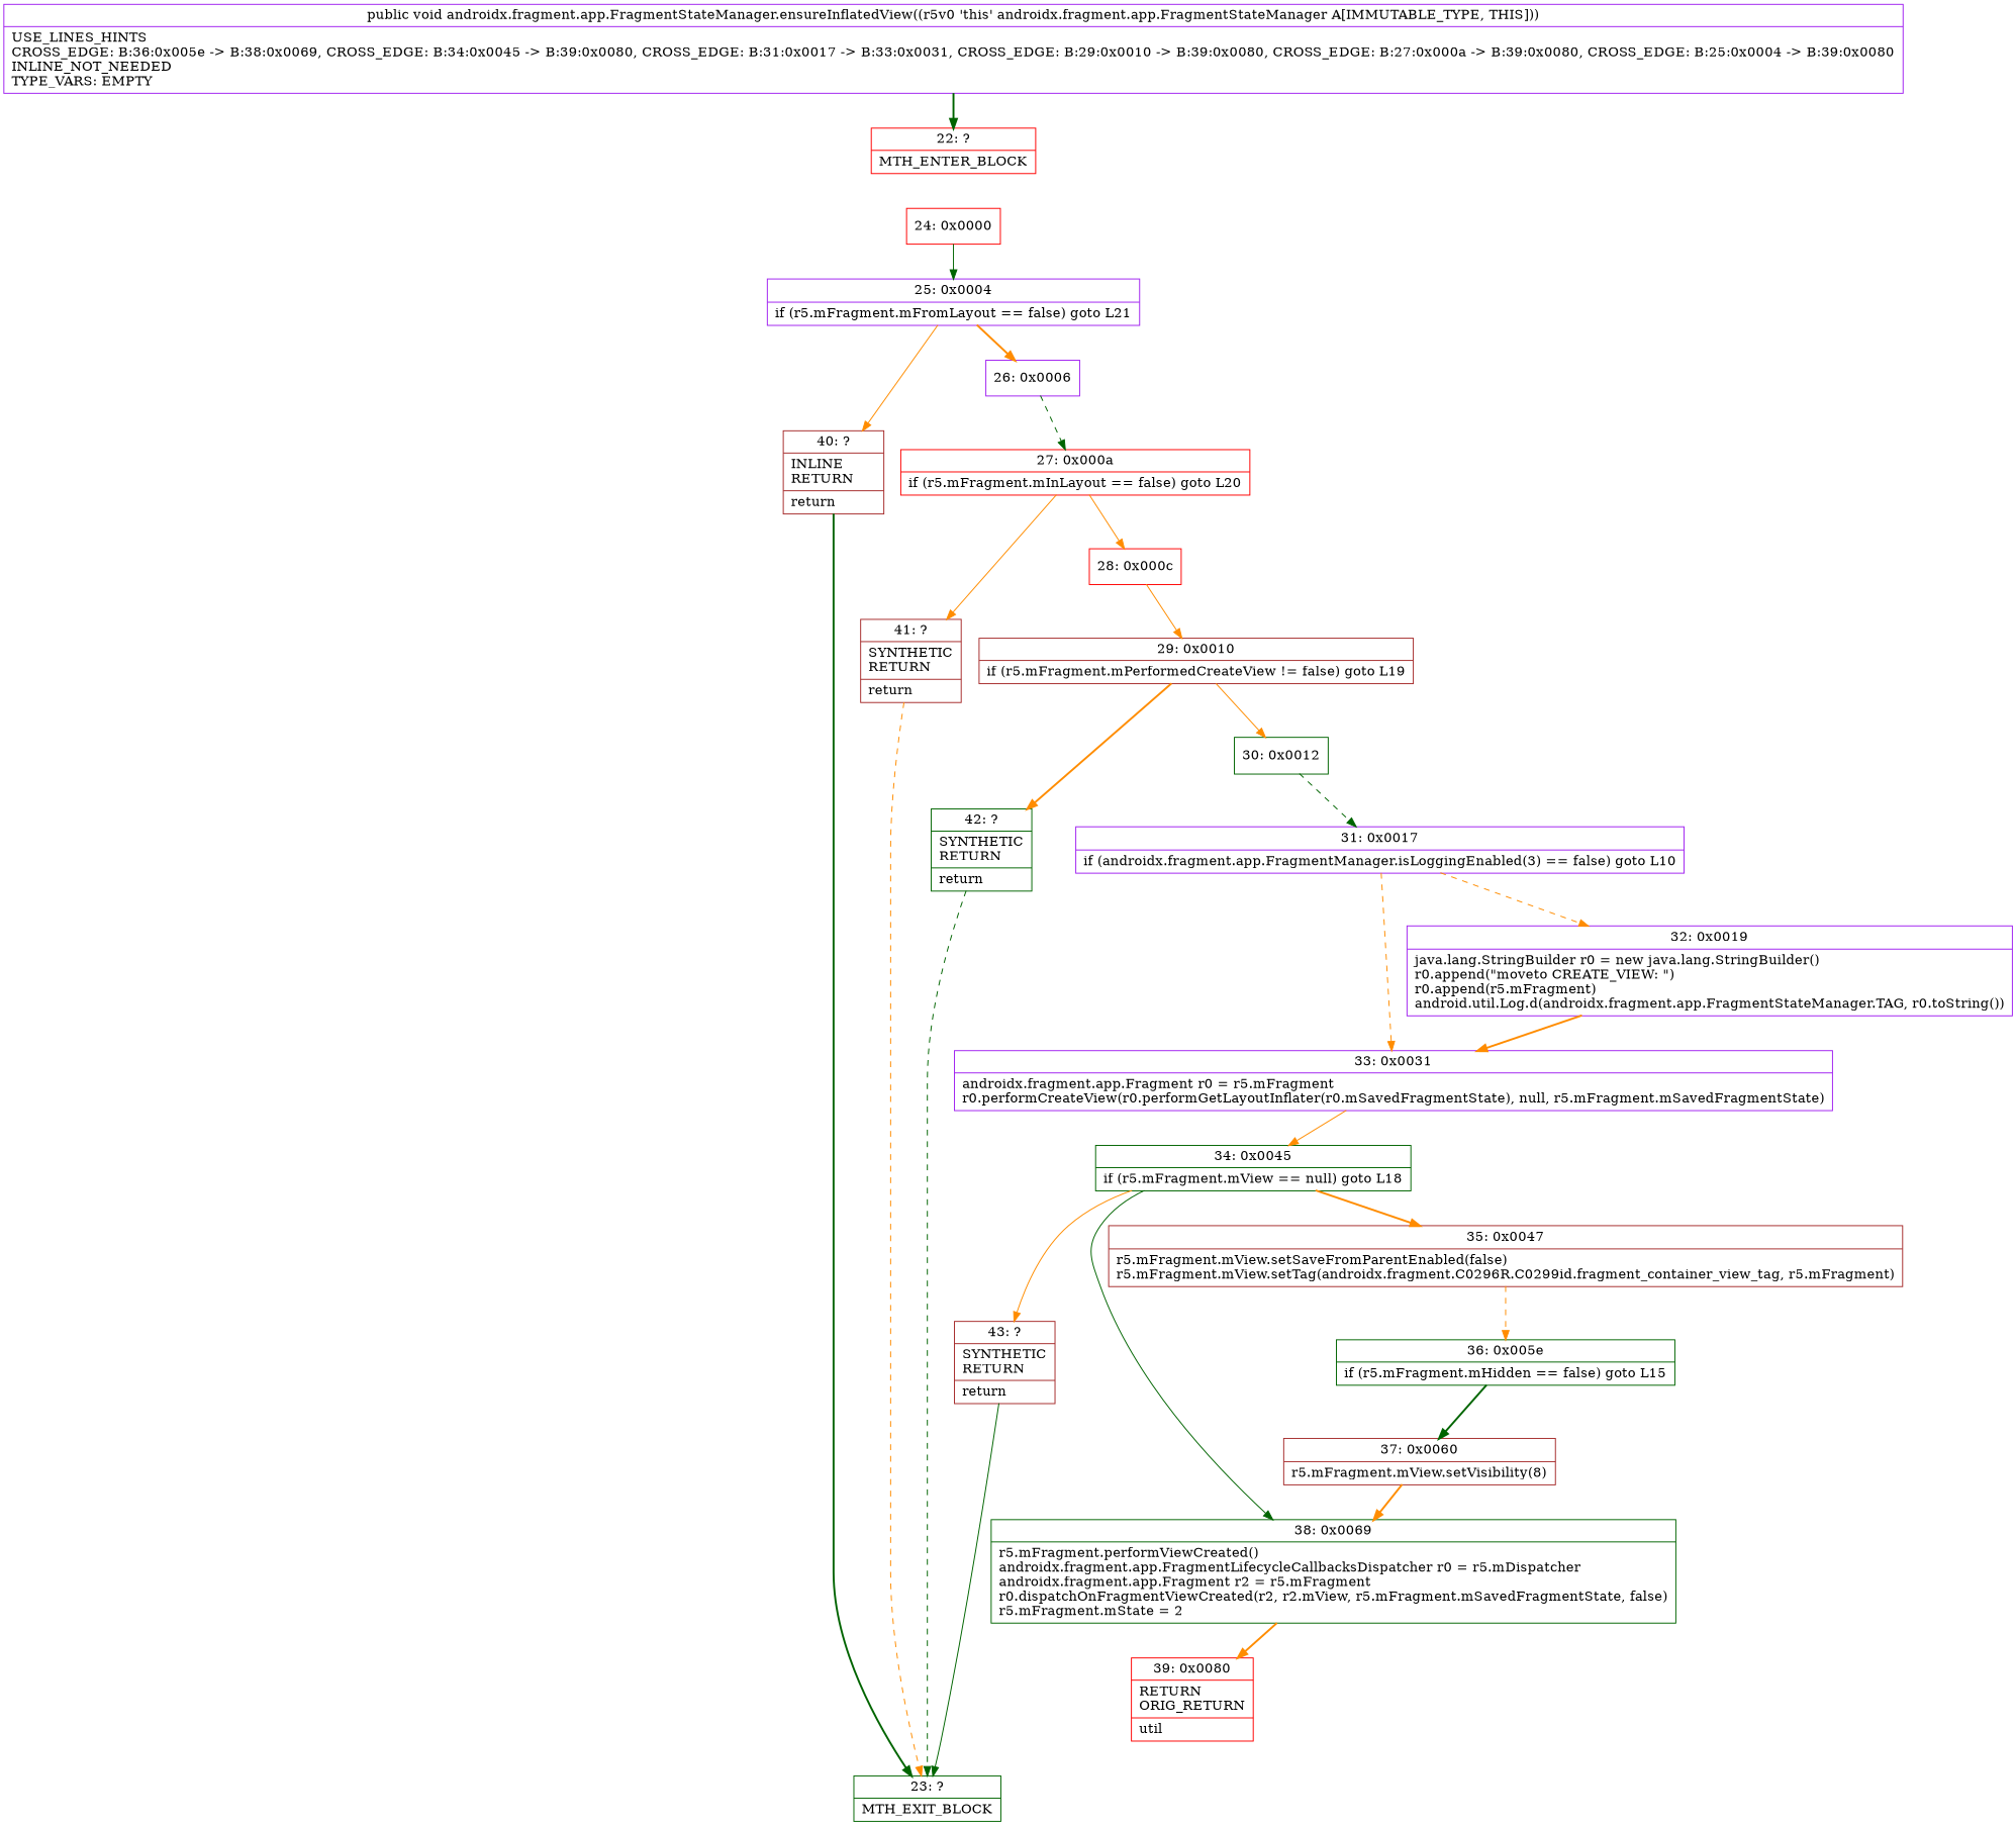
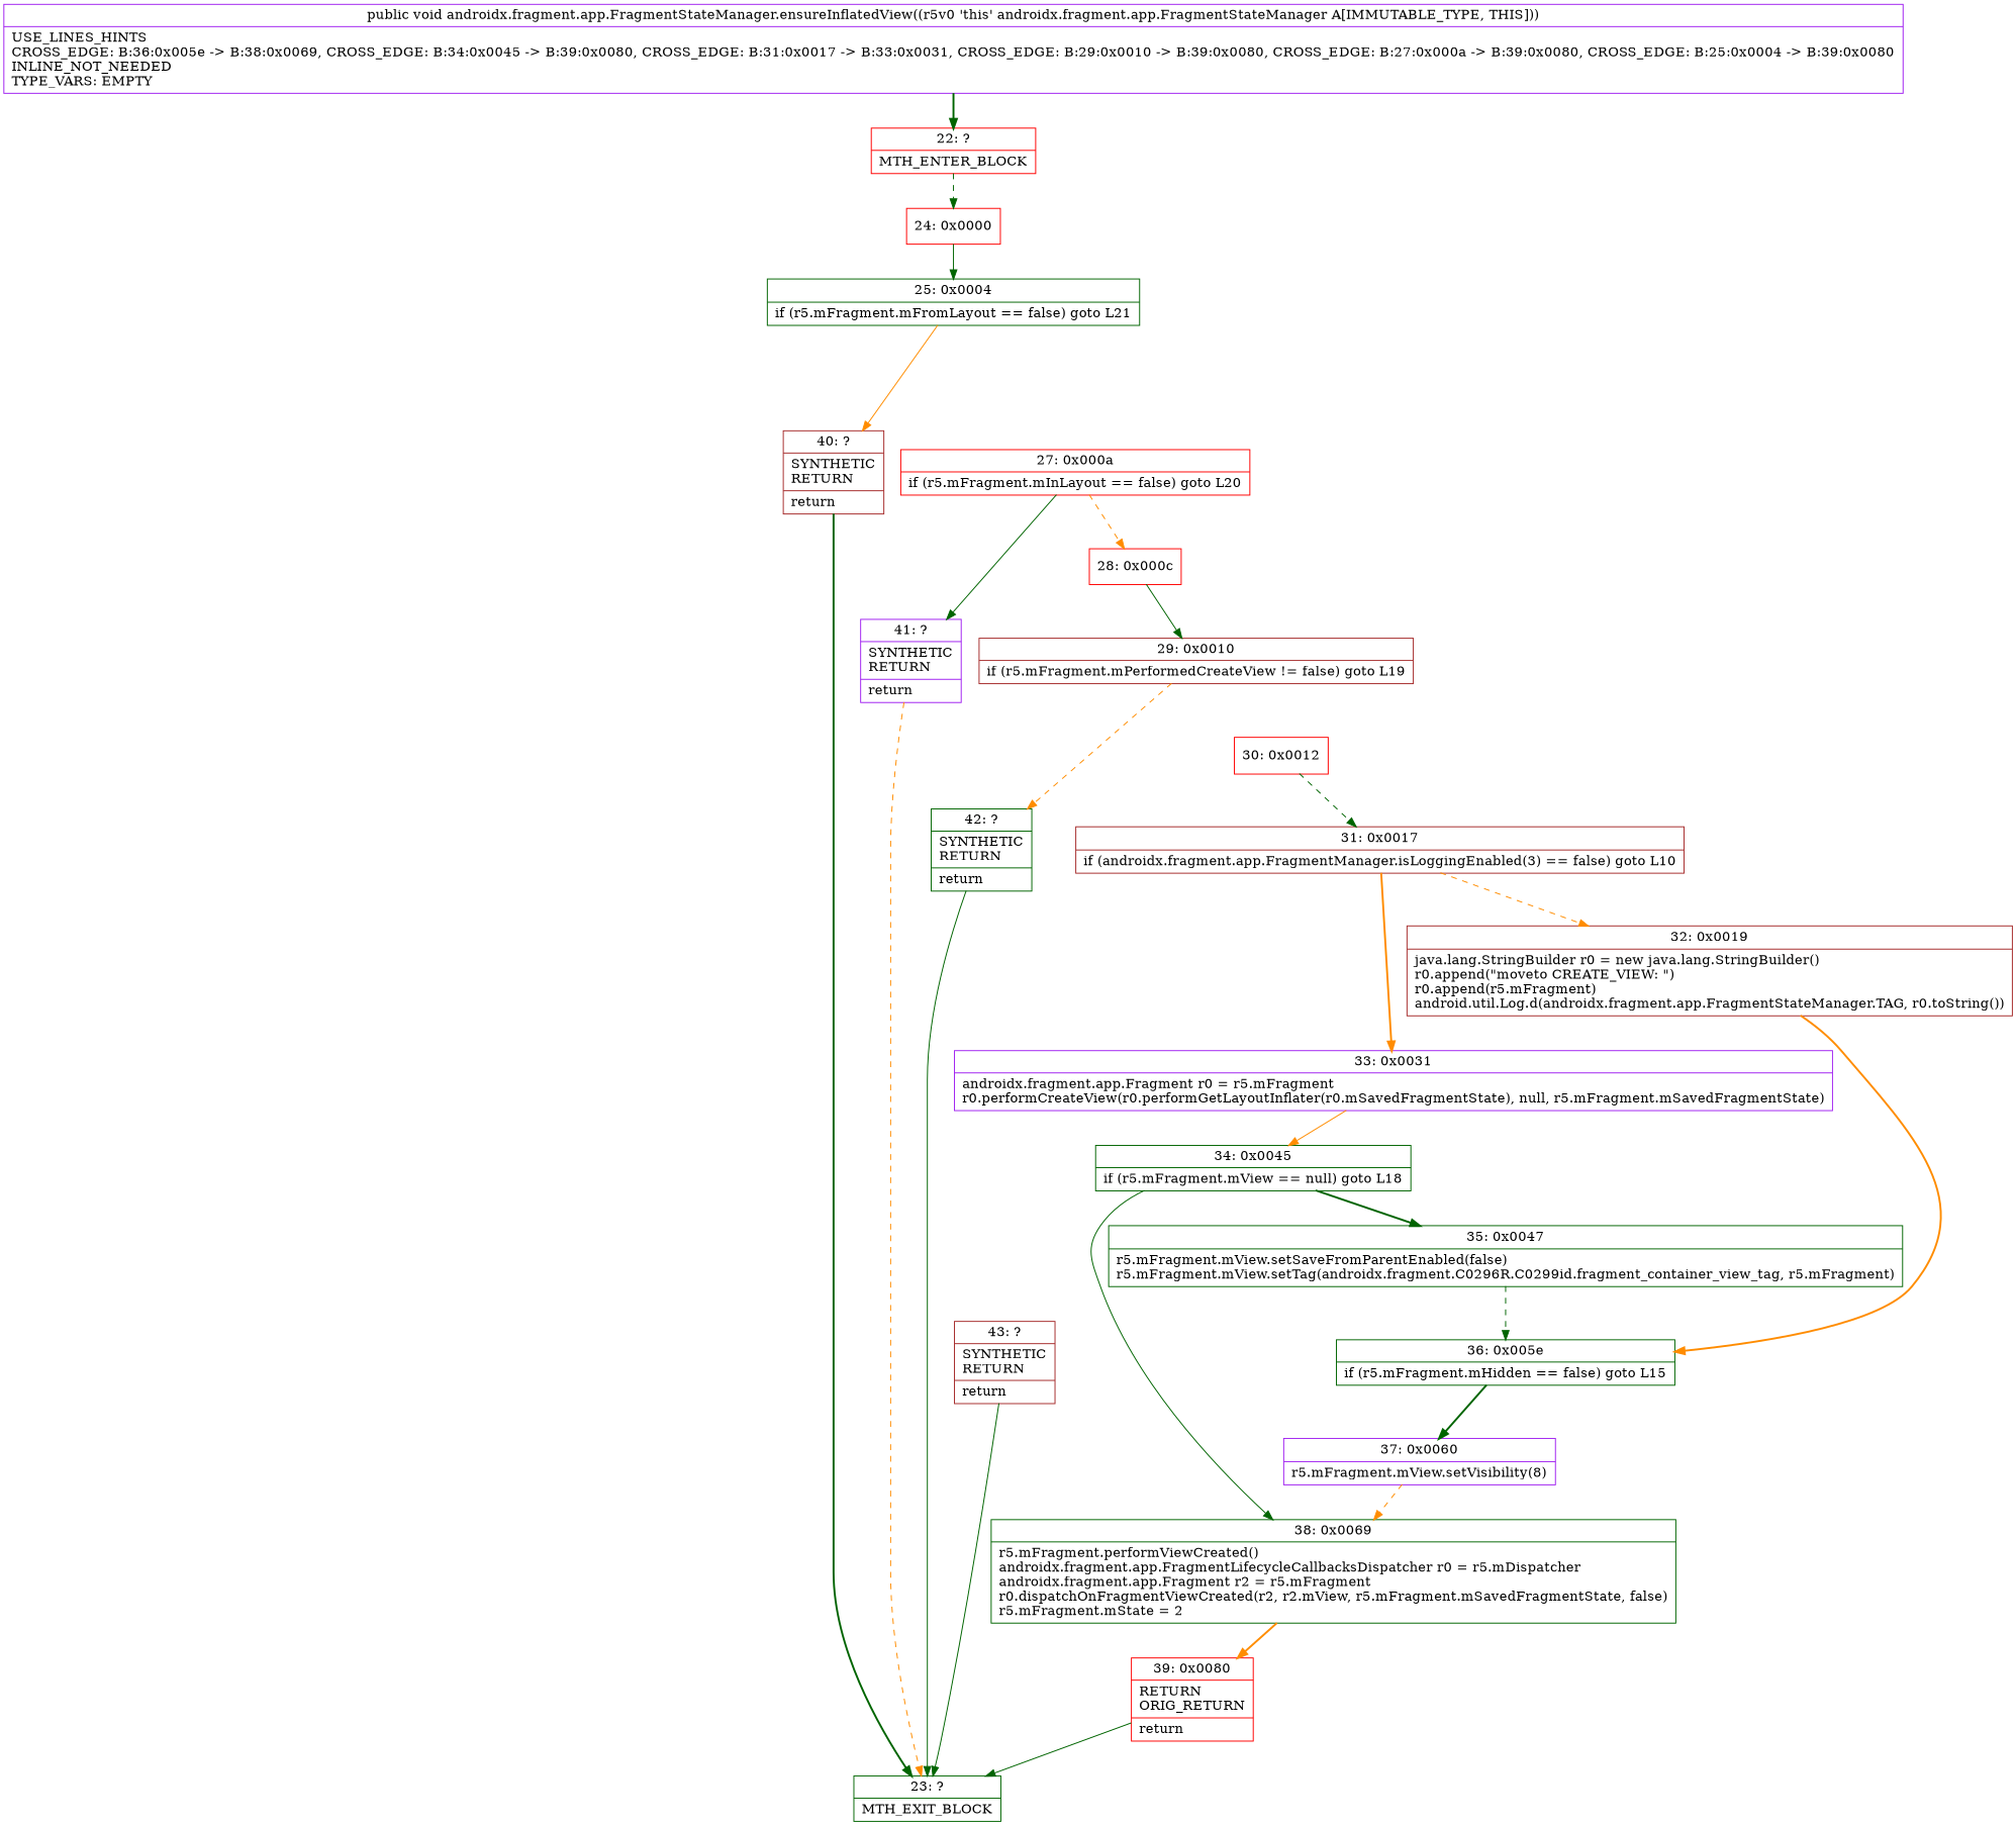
  digraph {
    node [color=darkgreen shape=record]
    edge [color=darkgreen style=solid]
    n1 [color=red label="{22\:\ ?|MTH_ENTER_BLOCK\l}"]
    n2 [color=red label="{24\:\ 0x0000}"]
-   n3 [color=purple label="{25\:\ 0x0004|if (r5.mFragment.mFromLayout == false) goto L21\l}"]
-   n4 [color=purple label="{26\:\ 0x0006}"]
-   n5 [color=brown label="{40\:\ ?|INLINE\lRETURN\l|return\l}"]
+   n3 [label="{25\:\ 0x0004|if (r5.mFragment.mFromLayout == false) goto L21\l}"]
+   n5 [color=brown label="{40\:\ ?|SYNTHETIC\lRETURN\l|return\l}"]
    n6 [color=red label="{27\:\ 0x000a|if (r5.mFragment.mInLayout == false) goto L20\l}"]
    n7 [label="{23\:\ ?|MTH_EXIT_BLOCK\l}"]
    n8 [color=red label="{28\:\ 0x000c}"]
-   n9 [color=brown label="{41\:\ ?|SYNTHETIC\lRETURN\l|return\l}"]
+   n9 [color=purple label="{41\:\ ?|SYNTHETIC\lRETURN\l|return\l}"]
    n10 [color=brown label="{29\:\ 0x0010|if (r5.mFragment.mPerformedCreateView != false) goto L19\l}"]
-   n11 [label="{30\:\ 0x0012}"]
+   n11 [color=red label="{30\:\ 0x0012}"]
    n12 [label="{42\:\ ?|SYNTHETIC\lRETURN\l|return\l}"]
-   n13 [color=purple label="{31\:\ 0x0017|if (androidx.fragment.app.FragmentManager.isLoggingEnabled(3) == false) goto L10\l}"]
-   n14 [color=purple label="{32\:\ 0x0019|java.lang.StringBuilder r0 = new java.lang.StringBuilder()\lr0.append(\"moveto CREATE_VIEW: \")\lr0.append(r5.mFragment)\landroid.util.Log.d(androidx.fragment.app.FragmentStateManager.TAG, r0.toString())\l}"]
+   n13 [color=brown label="{31\:\ 0x0017|if (androidx.fragment.app.FragmentManager.isLoggingEnabled(3) == false) goto L10\l}"]
+   n14 [color=brown label="{32\:\ 0x0019|java.lang.StringBuilder r0 = new java.lang.StringBuilder()\lr0.append(\"moveto CREATE_VIEW: \")\lr0.append(r5.mFragment)\landroid.util.Log.d(androidx.fragment.app.FragmentStateManager.TAG, r0.toString())\l}"]
    n15 [color=purple label="{33\:\ 0x0031|androidx.fragment.app.Fragment r0 = r5.mFragment\lr0.performCreateView(r0.performGetLayoutInflater(r0.mSavedFragmentState), null, r5.mFragment.mSavedFragmentState)\l}"]
    n16 [label="{34\:\ 0x0045|if (r5.mFragment.mView == null) goto L18\l}"]
-   n17 [color=brown label="{35\:\ 0x0047|r5.mFragment.mView.setSaveFromParentEnabled(false)\lr5.mFragment.mView.setTag(androidx.fragment.C0296R.C0299id.fragment_container_view_tag, r5.mFragment)\l}"]
+   n17 [label="{35\:\ 0x0047|r5.mFragment.mView.setSaveFromParentEnabled(false)\lr5.mFragment.mView.setTag(androidx.fragment.C0296R.C0299id.fragment_container_view_tag, r5.mFragment)\l}"]
    n18 [color=brown label="{43\:\ ?|SYNTHETIC\lRETURN\l|return\l}"]
    n19 [label="{38\:\ 0x0069|r5.mFragment.performViewCreated()\landroidx.fragment.app.FragmentLifecycleCallbacksDispatcher r0 = r5.mDispatcher\landroidx.fragment.app.Fragment r2 = r5.mFragment\lr0.dispatchOnFragmentViewCreated(r2, r2.mView, r5.mFragment.mSavedFragmentState, false)\lr5.mFragment.mState = 2\l}"]
    n20 [label="{36\:\ 0x005e|if (r5.mFragment.mHidden == false) goto L15\l}"]
-   n21 [color=brown label="{37\:\ 0x0060|r5.mFragment.mView.setVisibility(8)\l}"]
-   n22 [color=red label="{39\:\ 0x0080|RETURN\lORIG_RETURN\l|util\l}"]
+   n21 [color=purple label="{37\:\ 0x0060|r5.mFragment.mView.setVisibility(8)\l}"]
+   n22 [color=red label="{39\:\ 0x0080|RETURN\lORIG_RETURN\l|return\l}"]
    n23 [color=purple label="{public void androidx.fragment.app.FragmentStateManager.ensureInflatedView((r5v0 'this' androidx.fragment.app.FragmentStateManager A[IMMUTABLE_TYPE, THIS]))  | USE_LINES_HINTS\lCROSS_EDGE: B:36:0x005e \-\> B:38:0x0069, CROSS_EDGE: B:34:0x0045 \-\> B:39:0x0080, CROSS_EDGE: B:31:0x0017 \-\> B:33:0x0031, CROSS_EDGE: B:29:0x0010 \-\> B:39:0x0080, CROSS_EDGE: B:27:0x000a \-\> B:39:0x0080, CROSS_EDGE: B:25:0x0004 \-\> B:39:0x0080\lINLINE_NOT_NEEDED\lTYPE_VARS: EMPTY\l}"]
+   n1 -> n2 [style=dashed]
    n2 -> n3
-   n3 -> n4 [color=darkorange style=bold]
    n3 -> n5 [color=darkorange]
-   n4 -> n6 [style=dashed]
    n5 -> n7 [style=bold]
-   n6 -> n8 [color=darkorange]
-   n6 -> n9 [color=darkorange]
-   n8 -> n10 [color=darkorange]
+   n6 -> n8 [color=darkorange style=dashed]
+   n6 -> n9
+   n8 -> n10
    n9 -> n7 [color=darkorange style=dashed]
-   n10 -> n11 [color=darkorange]
-   n10 -> n12 [color=darkorange style=bold]
+   n10 -> n12 [color=darkorange style=dashed]
    n11 -> n13 [style=dashed]
-   n12 -> n7 [style=dashed]
+   n12 -> n7
    n13 -> n14 [color=darkorange style=dashed]
-   n13 -> n15 [color=darkorange style=dashed]
-   n14 -> n15 [color=darkorange style=bold]
+   n13 -> n15 [color=darkorange style=bold]
+   n14 -> n20 [color=darkorange style=bold]
    n15 -> n16 [color=darkorange]
-   n16 -> n17 [color=darkorange style=bold]
-   n16 -> n18 [color=darkorange]
+   n16 -> n17 [style=bold]
    n16 -> n19
-   n17 -> n20 [color=darkorange style=dashed]
+   n17 -> n20 [style=dashed]
    n18 -> n7
    n19 -> n22 [color=darkorange style=bold]
    n20 -> n21 [style=bold]
-   n21 -> n19 [color=darkorange style=bold]
+   n21 -> n19 [color=darkorange style=dashed]
+   n22 -> n7
    n23 -> n1 [style=bold]
  }
